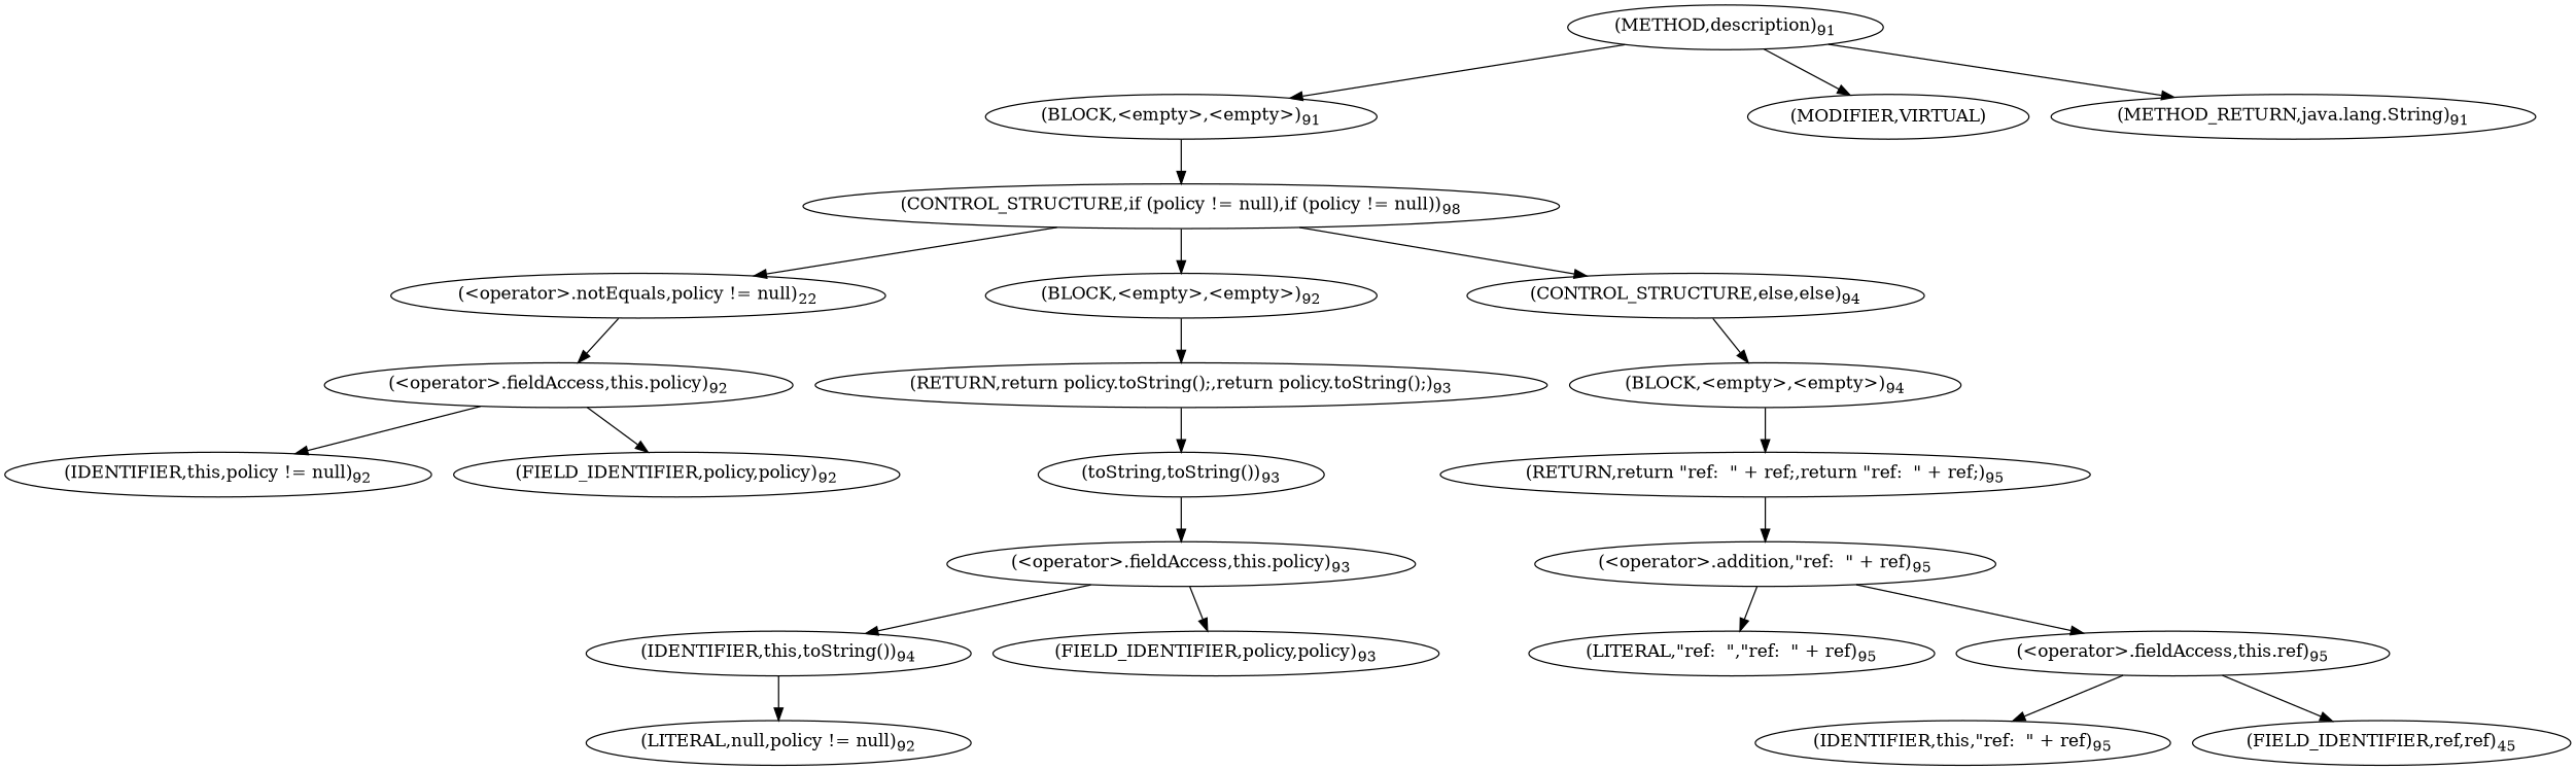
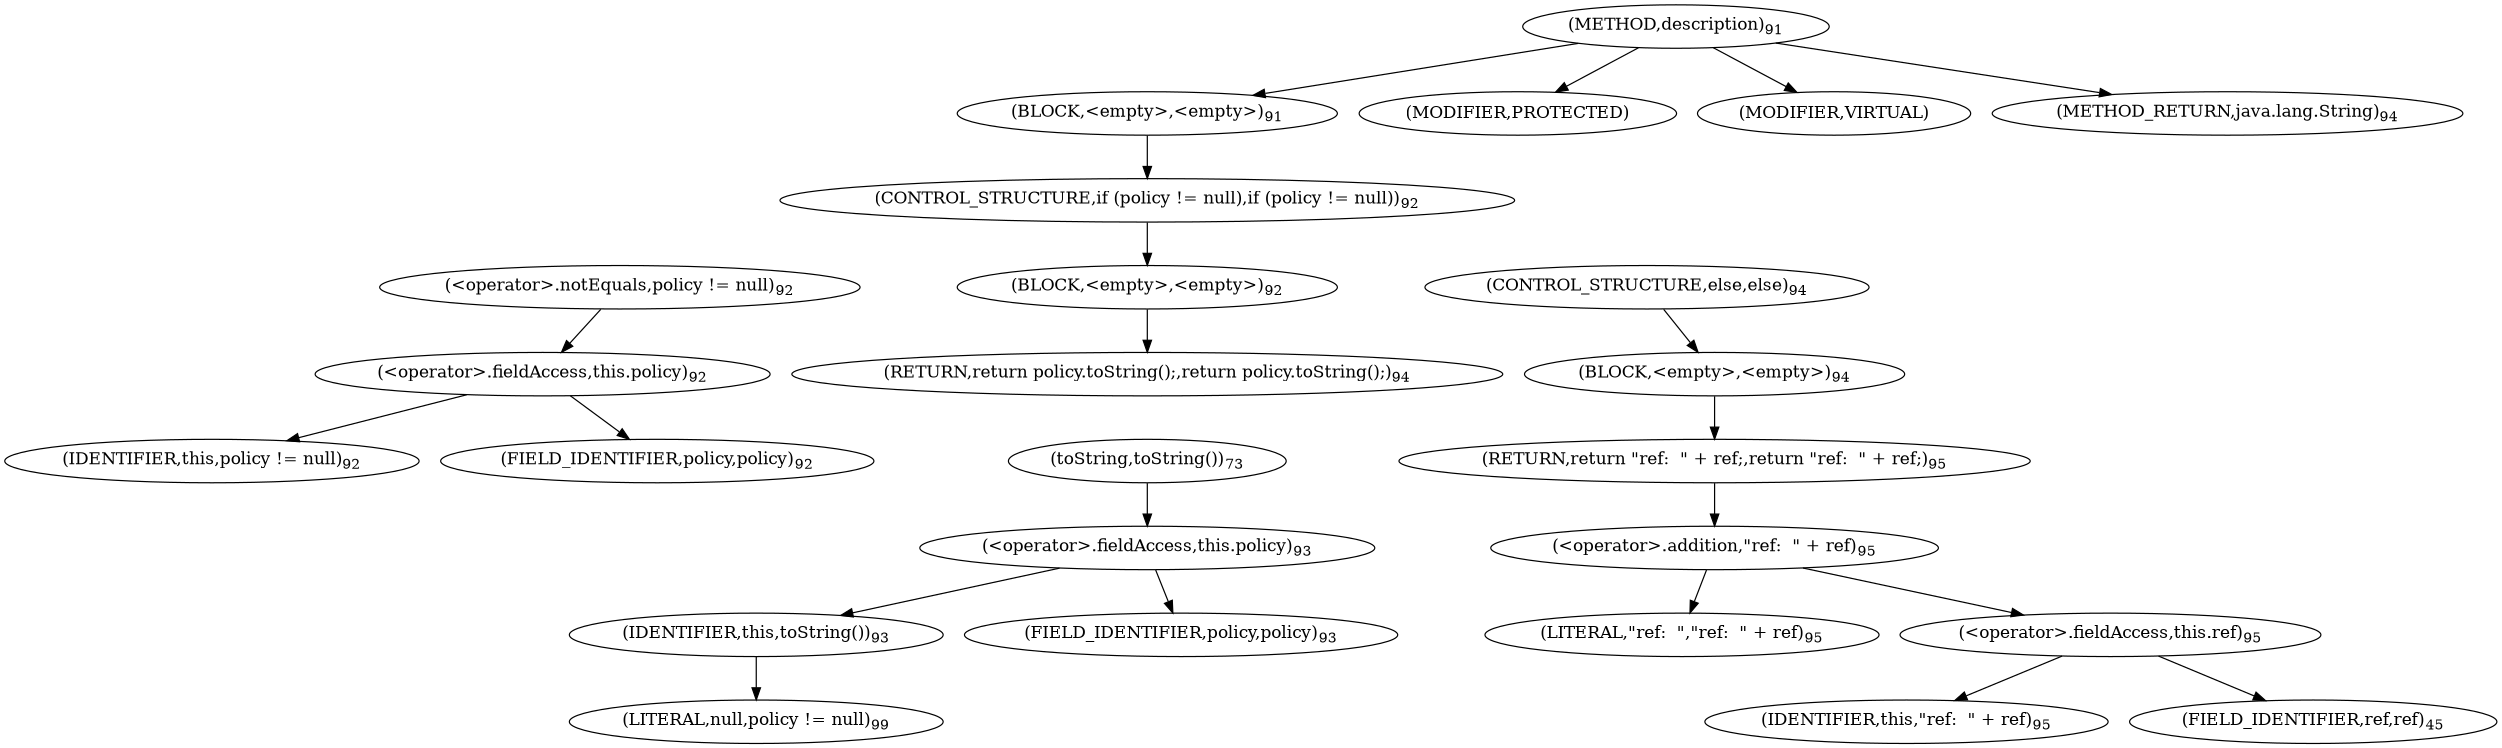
  digraph {
    n1 [label=<(METHOD,description)<SUB>91</SUB>>]
    n2 [label=<(BLOCK,&lt;empty&gt;,&lt;empty&gt;)<SUB>91</SUB>>]
+   n3 [label=<(MODIFIER,PROTECTED)>]
    n4 [label=<(MODIFIER,VIRTUAL)>]
-   n5 [label=<(METHOD_RETURN,java.lang.String)<SUB>91</SUB>>]
-   n6 [label=<(CONTROL_STRUCTURE,if (policy != null),if (policy != null))<SUB>98</SUB>>]
-   n7 [label=<(&lt;operator&gt;.notEquals,policy != null)<SUB>22</SUB>>]
+   n5 [label=<(METHOD_RETURN,java.lang.String)<SUB>94</SUB>>]
+   n6 [label=<(CONTROL_STRUCTURE,if (policy != null),if (policy != null))<SUB>92</SUB>>]
+   n7 [label=<(&lt;operator&gt;.notEquals,policy != null)<SUB>92</SUB>>]
    n8 [label=<(BLOCK,&lt;empty&gt;,&lt;empty&gt;)<SUB>92</SUB>>]
    n9 [label=<(CONTROL_STRUCTURE,else,else)<SUB>94</SUB>>]
    n10 [label=<(&lt;operator&gt;.fieldAccess,this.policy)<SUB>92</SUB>>]
-   n11 [label=<(RETURN,return policy.toString();,return policy.toString();)<SUB>93</SUB>>]
+   n11 [label=<(RETURN,return policy.toString();,return policy.toString();)<SUB>94</SUB>>]
    n12 [label=<(BLOCK,&lt;empty&gt;,&lt;empty&gt;)<SUB>94</SUB>>]
    n13 [label=<(IDENTIFIER,this,policy != null)<SUB>92</SUB>>]
    n14 [label=<(FIELD_IDENTIFIER,policy,policy)<SUB>92</SUB>>]
-   n15 [label=<(LITERAL,null,policy != null)<SUB>92</SUB>>]
-   n16 [label=<(toString,toString())<SUB>93</SUB>>]
+   n15 [label=<(LITERAL,null,policy != null)<SUB>99</SUB>>]
+   n16 [label=<(toString,toString())<SUB>73</SUB>>]
    n17 [label=<(&lt;operator&gt;.fieldAccess,this.policy)<SUB>93</SUB>>]
-   n18 [label=<(IDENTIFIER,this,toString())<SUB>94</SUB>>]
+   n18 [label=<(IDENTIFIER,this,toString())<SUB>93</SUB>>]
    n19 [label=<(FIELD_IDENTIFIER,policy,policy)<SUB>93</SUB>>]
    n20 [label=<(RETURN,return &quot;ref:  &quot; + ref;,return &quot;ref:  &quot; + ref;)<SUB>95</SUB>>]
    n21 [label=<(&lt;operator&gt;.addition,&quot;ref:  &quot; + ref)<SUB>95</SUB>>]
    n22 [label=<(LITERAL,&quot;ref:  &quot;,&quot;ref:  &quot; + ref)<SUB>95</SUB>>]
    n23 [label=<(&lt;operator&gt;.fieldAccess,this.ref)<SUB>95</SUB>>]
    n24 [label=<(IDENTIFIER,this,&quot;ref:  &quot; + ref)<SUB>95</SUB>>]
    n25 [label=<(FIELD_IDENTIFIER,ref,ref)<SUB>45</SUB>>]
    n1 -> n2
+   n1 -> n3
    n1 -> n4
    n1 -> n5
    n2 -> n6
-   n6 -> n7
    n6 -> n8
-   n6 -> n9
    n7 -> n10
    n8 -> n11
    n9 -> n12
    n10 -> n13
    n10 -> n14
-   n11 -> n16
    n12 -> n20
    n16 -> n17
    n17 -> n18
    n17 -> n19
    n18 -> n15
    n20 -> n21
    n21 -> n22
    n21 -> n23
    n23 -> n24
    n23 -> n25
  }
